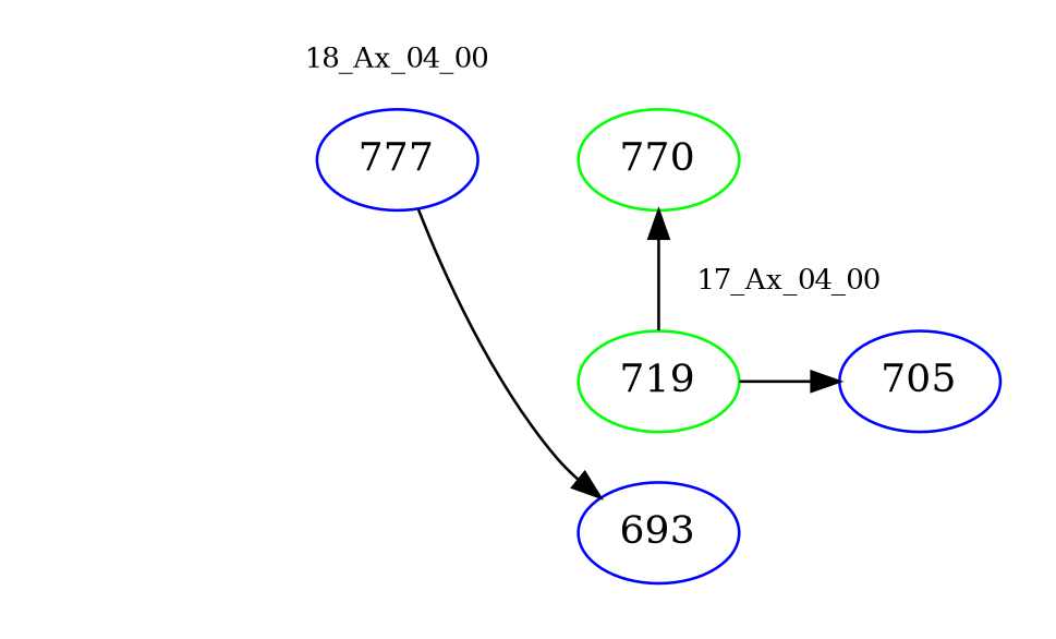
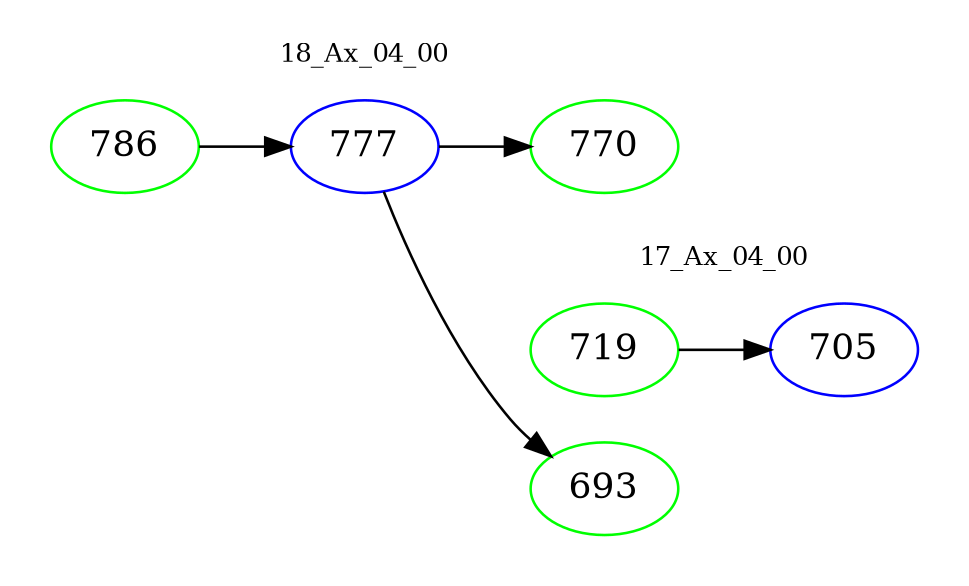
  digraph {
    rankdir=LR
    node [color=green]
    edge [color=black]
+   n1 [label=786]
    n2 [color=blue label=777]
    n3 [label=770]
    n4 [label=719]
    n5 [color=blue label=705]
-   n6 [color=blue label=693]
+   n6 [label=693]
    subgraph cluster_1 {
      color=white
      fontsize=10
      label="18_Ax_04_00"
+     n1
      n2
      n3
    }
    subgraph cluster_2 {
      color=white
      fontsize=10
      label="17_Ax_04_00"
      n4
      n5
      n6
    }
-   n4 -> n3
+   n1 -> n2
+   n2 -> n3
    n2 -> n6
    n4 -> n5
  }
